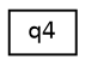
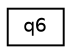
  digraph {
    rankdir=LR
-   n1 [color=black fillcolor=white fontname=Helvetica fontsize=10 height=0.2 label=q4 shape=record style=filled width=0.4]
+   n1 [color=black fillcolor=white fontname=Helvetica fontsize=10 height=0.2 label=q6 shape=record style=filled width=0.4]
  }
